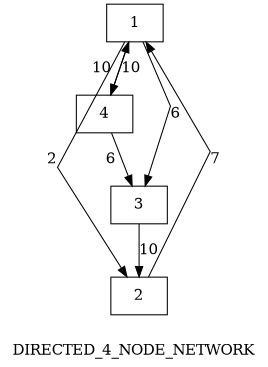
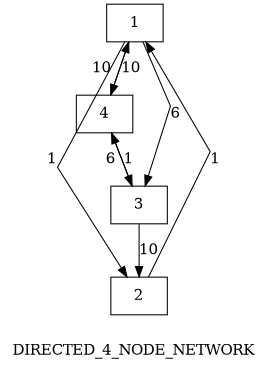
  digraph {
    label=DIRECTED_4_NODE_NETWORK
    splines=false
    node [shape=box]
    edge [bandwidth=20 delay=2 latency=4 throughput=16]
    1
    2
    4
    3
-   1 -> 2 [bandwidth=10 delay=3 label=2]
+   1 -> 2 [bandwidth=10 delay=3 label=1]
    1 -> 4 [bandwidth=10 delay=3 label=10]
    1 -> 3 [label=6 latency=3 throughput=12]
-   2 -> 1 [label=7 latency=3 throughput=12]
+   2 -> 1 [label=1 latency=3 throughput=12]
    4 -> 1 [label=10 latency=6 throughput=11]
    4 -> 3 [delay=1 label=6 latency=5 throughput=9]
    3 -> 2 [delay=4 label=10 latency=2 throughput=10]
+   3 -> 4 [delay=1 label=1 latency=5 throughput=9]
  }
